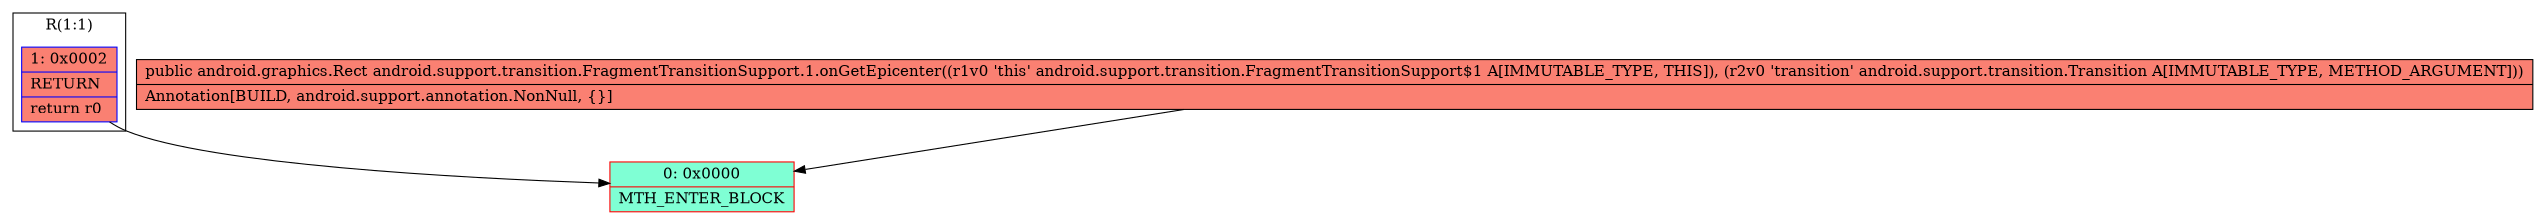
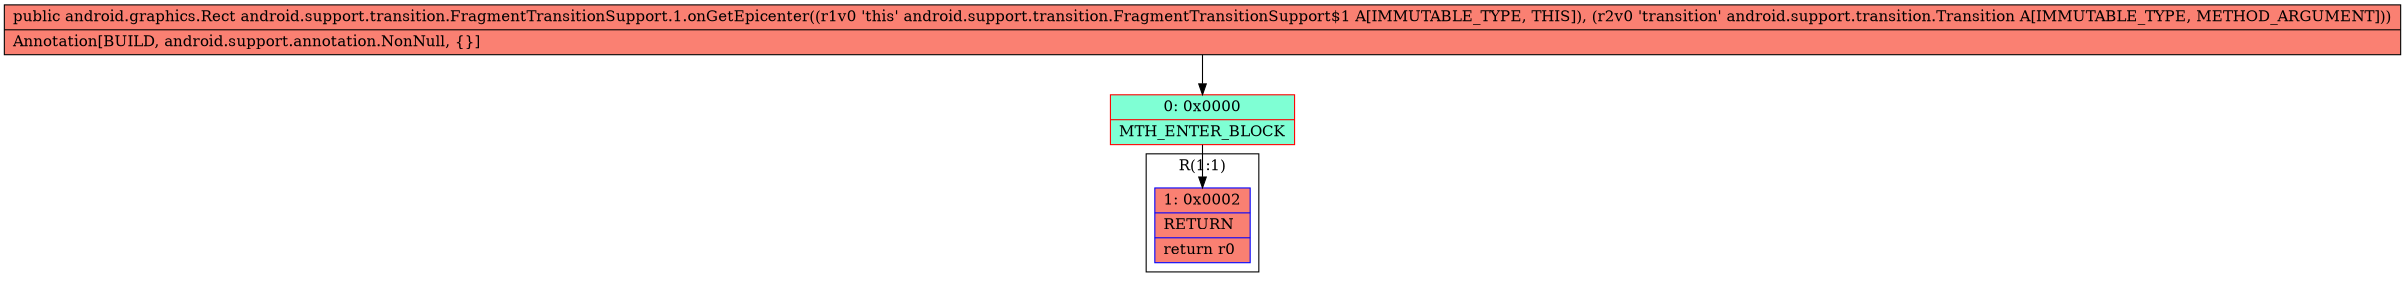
  digraph {
    node [shape=record style=filled fillcolor=salmon]
    n1 [color=blue label="{1\:\ 0x0002|RETURN\l|return r0\l}"]
    n2 [color=red label="{0\:\ 0x0000|MTH_ENTER_BLOCK\l}" fillcolor=aquamarine]
    n3 [label="{public android.graphics.Rect android.support.transition.FragmentTransitionSupport.1.onGetEpicenter((r1v0 'this' android.support.transition.FragmentTransitionSupport$1 A[IMMUTABLE_TYPE, THIS]), (r2v0 'transition' android.support.transition.Transition A[IMMUTABLE_TYPE, METHOD_ARGUMENT]))  | Annotation[BUILD, android.support.annotation.NonNull, \{\}]\l}"]
    subgraph cluster_1 {
      label="R(1:1)"
      n1
    }
-   n1 -> n2
+   n2 -> n1
    n3 -> n2
  }
